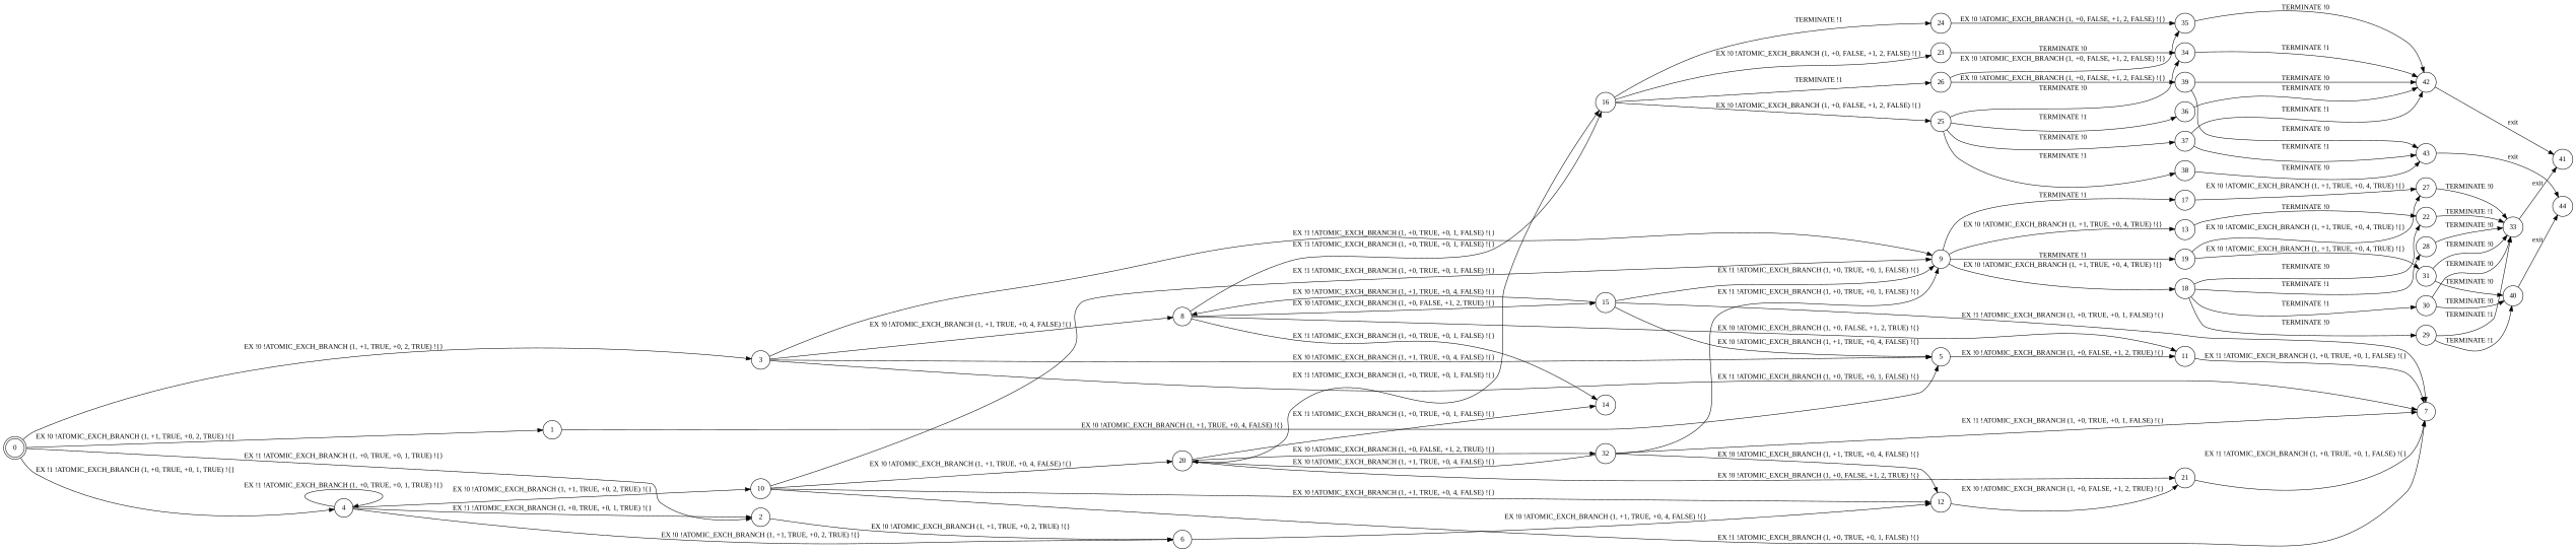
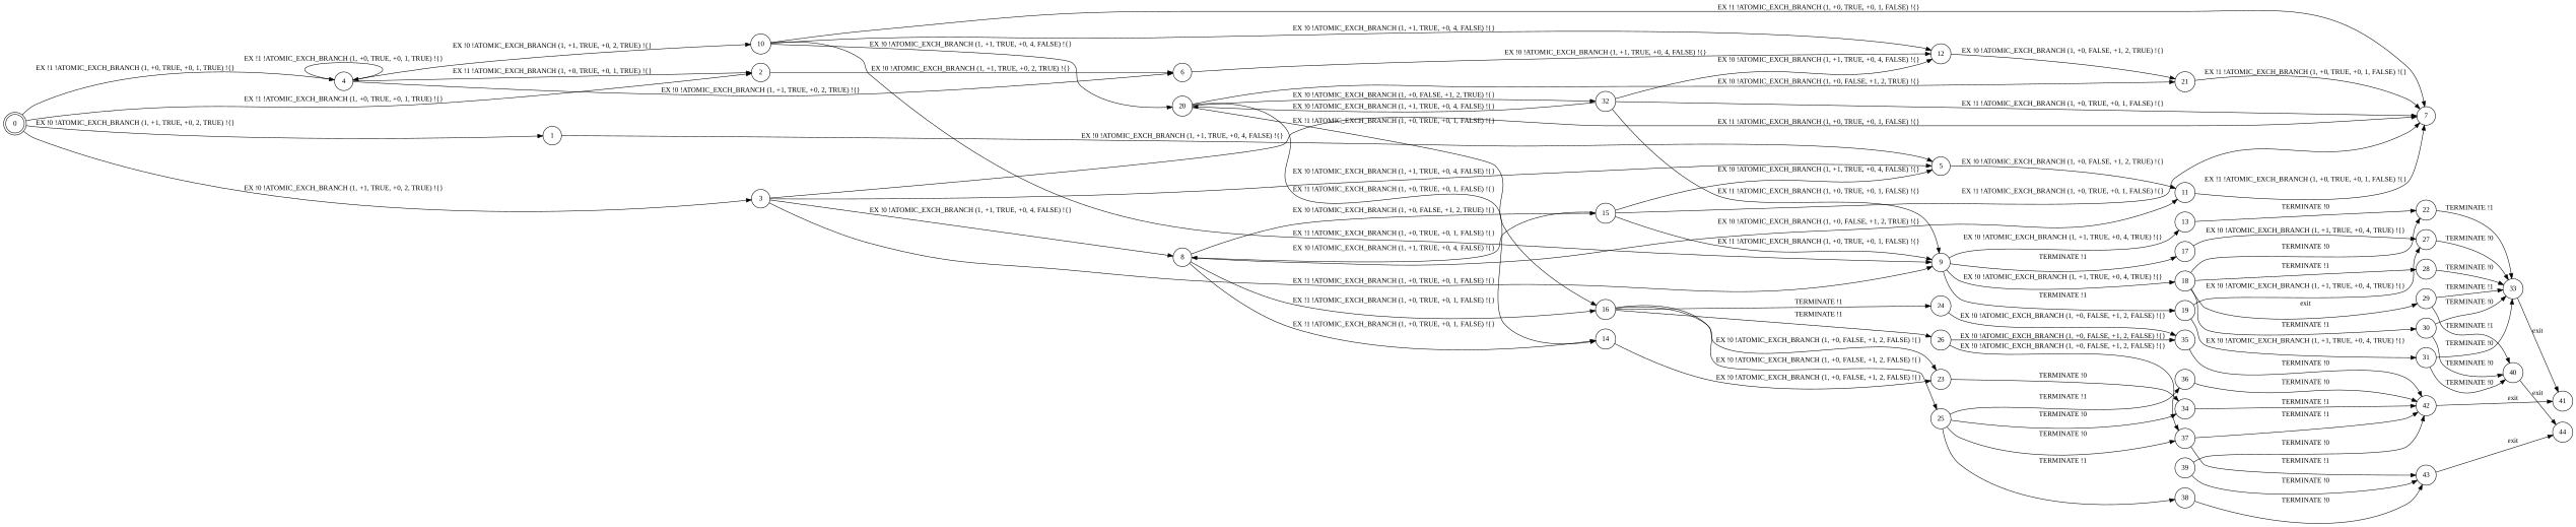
  digraph {
    fontname="Liberation Serif"
    rankdir=LR
    node [fontname="Liberation Serif" shape=circle]
    edge [fontname="Liberation Serif"]
    0 [peripheries=2]
    1
    2
    3
    4
    5
    6
    7
    8
    9
    10
    11
    12
    14
    15
    16
    13
    17
    18
    19
    20
    21
    22
    23
    24
    25
    26
    27
    28
    29
    30
    31
    32
    33
    34
    35
    36
    37
    38
    39
    40
    41
    42
    43
    44
    0 -> 1 [label="EX !0 !ATOMIC_EXCH_BRANCH (1, +1, TRUE, +0, 2, TRUE) !{}"]
    0 -> 2 [label="EX !1 !ATOMIC_EXCH_BRANCH (1, +0, TRUE, +0, 1, TRUE) !{}"]
    0 -> 3 [label="EX !0 !ATOMIC_EXCH_BRANCH (1, +1, TRUE, +0, 2, TRUE) !{}"]
    0 -> 4 [label="EX !1 !ATOMIC_EXCH_BRANCH (1, +0, TRUE, +0, 1, TRUE) !{}"]
    1 -> 5 [label="EX !0 !ATOMIC_EXCH_BRANCH (1, +1, TRUE, +0, 4, FALSE) !{}"]
    2 -> 6 [label="EX !0 !ATOMIC_EXCH_BRANCH (1, +1, TRUE, +0, 2, TRUE) !{}"]
    3 -> 5 [label="EX !0 !ATOMIC_EXCH_BRANCH (1, +1, TRUE, +0, 4, FALSE) !{}"]
    3 -> 7 [label="EX !1 !ATOMIC_EXCH_BRANCH (1, +0, TRUE, +0, 1, FALSE) !{}"]
    3 -> 8 [label="EX !0 !ATOMIC_EXCH_BRANCH (1, +1, TRUE, +0, 4, FALSE) !{}"]
    3 -> 9 [label="EX !1 !ATOMIC_EXCH_BRANCH (1, +0, TRUE, +0, 1, FALSE) !{}"]
    4 -> 2 [label="EX !1 !ATOMIC_EXCH_BRANCH (1, +0, TRUE, +0, 1, TRUE) !{}"]
    4 -> 4 [label="EX !1 !ATOMIC_EXCH_BRANCH (1, +0, TRUE, +0, 1, TRUE) !{}"]
    4 -> 6 [label="EX !0 !ATOMIC_EXCH_BRANCH (1, +1, TRUE, +0, 2, TRUE) !{}"]
    4 -> 10 [label="EX !0 !ATOMIC_EXCH_BRANCH (1, +1, TRUE, +0, 2, TRUE) !{}"]
    5 -> 11 [label="EX !0 !ATOMIC_EXCH_BRANCH (1, +0, FALSE, +1, 2, TRUE) !{}"]
    6 -> 12 [label="EX !0 !ATOMIC_EXCH_BRANCH (1, +1, TRUE, +0, 4, FALSE) !{}"]
    8 -> 11 [label="EX !0 !ATOMIC_EXCH_BRANCH (1, +0, FALSE, +1, 2, TRUE) !{}"]
    8 -> 14 [label="EX !1 !ATOMIC_EXCH_BRANCH (1, +0, TRUE, +0, 1, FALSE) !{}"]
    8 -> 15 [label="EX !0 !ATOMIC_EXCH_BRANCH (1, +0, FALSE, +1, 2, TRUE) !{}"]
    8 -> 16 [label="EX !1 !ATOMIC_EXCH_BRANCH (1, +0, TRUE, +0, 1, FALSE) !{}"]
    9 -> 13 [label="EX !0 !ATOMIC_EXCH_BRANCH (1, +1, TRUE, +0, 4, TRUE) !{}"]
    9 -> 17 [label="TERMINATE !1"]
    9 -> 18 [label="EX !0 !ATOMIC_EXCH_BRANCH (1, +1, TRUE, +0, 4, TRUE) !{}"]
    9 -> 19 [label="TERMINATE !1"]
    10 -> 7 [label="EX !1 !ATOMIC_EXCH_BRANCH (1, +0, TRUE, +0, 1, FALSE) !{}"]
    10 -> 9 [label="EX !1 !ATOMIC_EXCH_BRANCH (1, +0, TRUE, +0, 1, FALSE) !{}"]
    10 -> 12 [label="EX !0 !ATOMIC_EXCH_BRANCH (1, +1, TRUE, +0, 4, FALSE) !{}"]
    10 -> 20 [label="EX !0 !ATOMIC_EXCH_BRANCH (1, +1, TRUE, +0, 4, FALSE) !{}"]
    11 -> 7 [label="EX !1 !ATOMIC_EXCH_BRANCH (1, +0, TRUE, +0, 1, FALSE) !{}"]
    12 -> 21 [label="EX !0 !ATOMIC_EXCH_BRANCH (1, +0, FALSE, +1, 2, TRUE) !{}"]
+   14 -> 23 [label="EX !0 !ATOMIC_EXCH_BRANCH (1, +0, FALSE, +1, 2, FALSE) !{}"]
    15 -> 5 [label="EX !0 !ATOMIC_EXCH_BRANCH (1, +1, TRUE, +0, 4, FALSE) !{}"]
    15 -> 7 [label="EX !1 !ATOMIC_EXCH_BRANCH (1, +0, TRUE, +0, 1, FALSE) !{}"]
    15 -> 8 [label="EX !0 !ATOMIC_EXCH_BRANCH (1, +1, TRUE, +0, 4, FALSE) !{}"]
    15 -> 9 [label="EX !1 !ATOMIC_EXCH_BRANCH (1, +0, TRUE, +0, 1, FALSE) !{}"]
    16 -> 23 [label="EX !0 !ATOMIC_EXCH_BRANCH (1, +0, FALSE, +1, 2, FALSE) !{}"]
    16 -> 24 [label="TERMINATE !1"]
    16 -> 25 [label="EX !0 !ATOMIC_EXCH_BRANCH (1, +0, FALSE, +1, 2, FALSE) !{}"]
    16 -> 26 [label="TERMINATE !1"]
    13 -> 22 [label="TERMINATE !0"]
    17 -> 27 [label="EX !0 !ATOMIC_EXCH_BRANCH (1, +1, TRUE, +0, 4, TRUE) !{}"]
    18 -> 22 [label="TERMINATE !0"]
    18 -> 28 [label="TERMINATE !1"]
-   18 -> 29 [label="TERMINATE !0"]
+   18 -> 29 [label=exit]
    18 -> 30 [label="TERMINATE !1"]
    19 -> 27 [label="EX !0 !ATOMIC_EXCH_BRANCH (1, +1, TRUE, +0, 4, TRUE) !{}"]
    19 -> 31 [label="EX !0 !ATOMIC_EXCH_BRANCH (1, +1, TRUE, +0, 4, TRUE) !{}"]
    20 -> 14 [label="EX !1 !ATOMIC_EXCH_BRANCH (1, +0, TRUE, +0, 1, FALSE) !{}"]
    20 -> 16 [label="EX !1 !ATOMIC_EXCH_BRANCH (1, +0, TRUE, +0, 1, FALSE) !{}"]
    20 -> 21 [label="EX !0 !ATOMIC_EXCH_BRANCH (1, +0, FALSE, +1, 2, TRUE) !{}"]
    20 -> 32 [label="EX !0 !ATOMIC_EXCH_BRANCH (1, +0, FALSE, +1, 2, TRUE) !{}"]
    21 -> 7 [label="EX !1 !ATOMIC_EXCH_BRANCH (1, +0, TRUE, +0, 1, FALSE) !{}"]
    22 -> 33 [label="TERMINATE !1"]
    23 -> 34 [label="TERMINATE !0"]
    24 -> 35 [label="EX !0 !ATOMIC_EXCH_BRANCH (1, +0, FALSE, +1, 2, FALSE) !{}"]
    25 -> 34 [label="TERMINATE !0"]
    25 -> 36 [label="TERMINATE !1"]
    25 -> 37 [label="TERMINATE !0"]
    25 -> 38 [label="TERMINATE !1"]
    26 -> 35 [label="EX !0 !ATOMIC_EXCH_BRANCH (1, +0, FALSE, +1, 2, FALSE) !{}"]
-   26 -> 39 [label="EX !0 !ATOMIC_EXCH_BRANCH (1, +0, FALSE, +1, 2, FALSE) !{}"]
+   26 -> 37 [label="EX !0 !ATOMIC_EXCH_BRANCH (1, +0, FALSE, +1, 2, FALSE) !{}"]
    27 -> 33 [label="TERMINATE !0"]
    28 -> 33 [label="TERMINATE !0"]
    29 -> 33 [label="TERMINATE !1"]
    29 -> 40 [label="TERMINATE !1"]
    30 -> 33 [label="TERMINATE !0"]
    30 -> 40 [label="TERMINATE !0"]
    31 -> 33 [label="TERMINATE !0"]
    31 -> 40 [label="TERMINATE !0"]
    32 -> 7 [label="EX !1 !ATOMIC_EXCH_BRANCH (1, +0, TRUE, +0, 1, FALSE) !{}"]
    32 -> 9 [label="EX !1 !ATOMIC_EXCH_BRANCH (1, +0, TRUE, +0, 1, FALSE) !{}"]
    32 -> 12 [label="EX !0 !ATOMIC_EXCH_BRANCH (1, +1, TRUE, +0, 4, FALSE) !{}"]
    32 -> 20 [label="EX !0 !ATOMIC_EXCH_BRANCH (1, +1, TRUE, +0, 4, FALSE) !{}"]
    33 -> 41 [label=exit]
    34 -> 42 [label="TERMINATE !1"]
    35 -> 42 [label="TERMINATE !0"]
    36 -> 42 [label="TERMINATE !0"]
    37 -> 42 [label="TERMINATE !1"]
    37 -> 43 [label="TERMINATE !1"]
    38 -> 43 [label="TERMINATE !0"]
    39 -> 42 [label="TERMINATE !0"]
    39 -> 43 [label="TERMINATE !0"]
    40 -> 44 [label=exit]
    42 -> 41 [label=exit]
    43 -> 44 [label=exit]
  }
